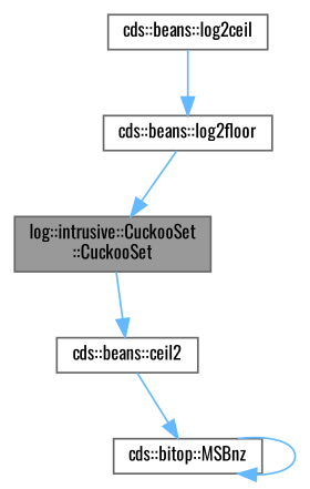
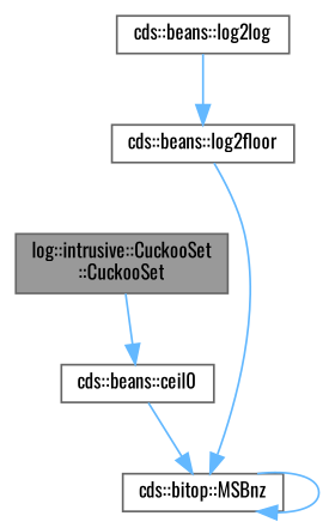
  digraph {
    fontname=Oswald
    rankdir=TB
    node [color=grey40 fillcolor=white fontname=Oswald fontsize=10 shape=box style=filled]
    edge [color=steelblue1 fontname=Oswald fontsize=10 labelfontname=Helvetica labelfontsize=10 style=solid]
    n1 [color=gray40 fillcolor=grey60 fontcolor=black height=0.2 label="log::intrusive::CuckooSet\l::CuckooSet" width=0.4]
-   n2 [height=0.2 label="cds::beans::ceil2" width=0.4]
+   n2 [height=0.2 label="cds::beans::ceil0" width=0.4]
    n3 [height=0.2 label="cds::bitop::MSBnz" width=0.4]
-   n4 [height=0.2 label="cds::beans::log2ceil" width=0.4]
+   n4 [height=0.2 label="cds::beans::log2log" width=0.4]
    n5 [height=0.2 label="cds::beans::log2floor" width=0.4]
    n1 -> n2
    n2 -> n3
    n3 -> n3
    n4 -> n5
-   n5 -> n1
+   n5 -> n3
  }
